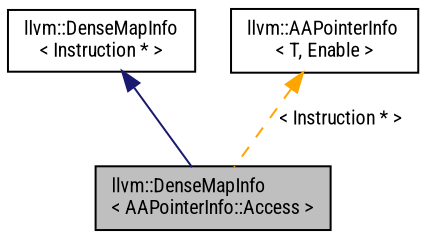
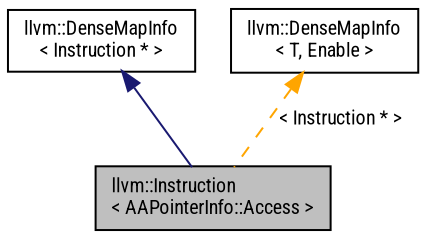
  digraph {
    fontname="Roboto Condensed"
    node [color=black fontname="Roboto Condensed" fontsize=10 shape=record]
    edge [dir=back fontname="Roboto Condensed" fontsize=10 labelfontname=Helvetica labelfontsize=10]
-   n1 [fillcolor=grey75 fontcolor=black height=0.2 label="llvm::DenseMapInfo\l\< AAPointerInfo::Access \>" style=filled width=0.4]
+   n1 [fillcolor=grey75 fontcolor=black height=0.2 label="llvm::Instruction\l\< AAPointerInfo::Access \>" style=filled width=0.4]
    n2 [height=0.2 label="llvm::DenseMapInfo\l\< Instruction * \>" width=0.4]
-   n3 [height=0.2 label="llvm::AAPointerInfo\l\< T, Enable \>" width=0.4]
+   n3 [height=0.2 label="llvm::DenseMapInfo\l\< T, Enable \>" width=0.4]
    n2 -> n1 [color=midnightblue style=solid]
    n3 -> n1 [color=orange label=" \< Instruction * \>" style=dashed]
  }
